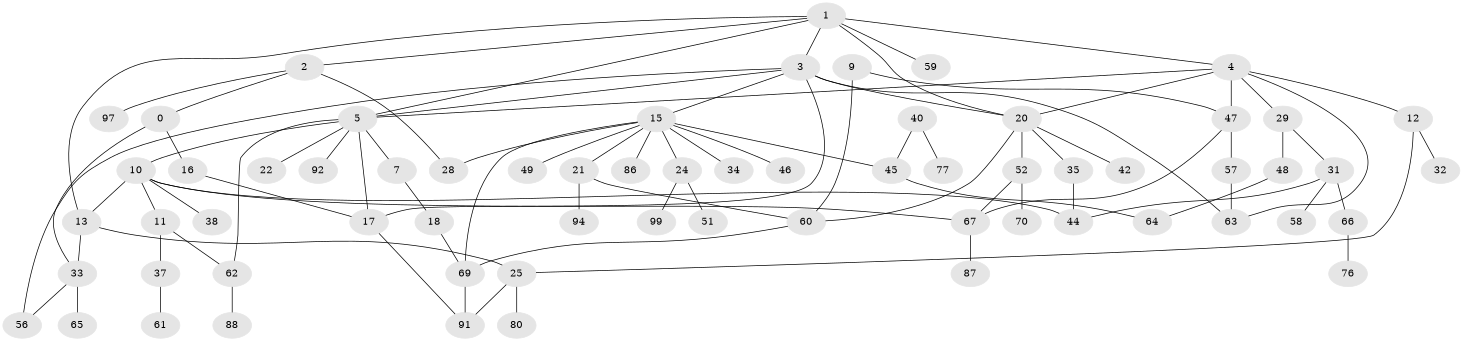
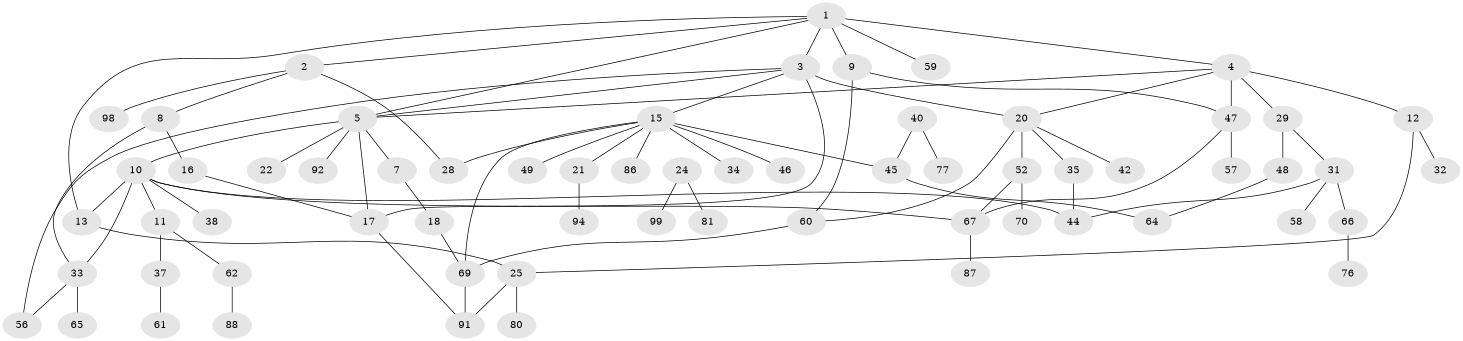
  graph {
    node [color=gray90 style=filled]
    1 [super="+36"]
    2 [super="+68"]
    3 [super="+41"]
    4 [super="+27"]
    5 [super="+6"]
    9
    13 [super="+55"]
    59
-   8 [super="+71" label=0]
+   8 [super="+71"]
    28
-   97
+   97 [label=98]
    15 [super="+23"]
    17 [super="+84"]
    20 [super="+26"]
    56 [super="+78"]
-   63 [super="+74"]
    12 [super="+14"]
    29 [super="+30"]
    47 [super="+82"]
    7
    10 [super="+19"]
    22 [super="+79"]
    62 [super="+75"]
    92
    60 [super="+89"]
    33 [super="+54"]
    25 [super="+96"]
    16
    21 [super="+73"]
    24 [super="+50"]
    34
    45 [super="+83"]
    46
    49
    69 [super="+90"]
    86
    91
    35 [super="+51"]
    42
    52
    32
    31 [super="+43"]
    48
    67 [super="+72"]
    57 [super="+95"]
    18
    11 [super="+39"]
    38
    44 [super="+53"]
    88
    65 [super="+98"]
    37 [super="+100"]
    87
    61
    80
    94
-   81 [label=51]
+   81
    99
    64
    70 [super="+85"]
    58
    66
    76 [super="+93"]
    40
    77
    1 -- 2
    1 -- 3
    1 -- 4
    1 -- 5
-   1 -- 20
+   1 -- 9
    1 -- 13
    1 -- 59
    2 -- 8
    2 -- 28
    2 -- 97
    3 -- 5
    3 -- 15
    3 -- 17
    3 -- 20
    3 -- 56
-   3 -- 63
    4 -- 5
    4 -- 20
-   4 -- 63
    4 -- 12
    4 -- 29
    4 -- 47
    5 -- 17
    5 -- 7
    5 -- 10
    5 -- 22
-   5 -- 62
    5 -- 92
    9 -- 47
    9 -- 60
-   13 -- 33
+   10 -- 33
    13 -- 25
    8 -- 33
    8 -- 16
    15 -- 28
    15 -- 21
-   15 -- 24
    15 -- 34
    15 -- 45
    15 -- 46
    15 -- 49
    15 -- 69
    15 -- 86
    17 -- 91
    20 -- 60
    20 -- 35
    20 -- 42
    20 -- 52
    12 -- 25
    12 -- 32
    29 -- 31
    29 -- 48
    47 -- 67
    47 -- 57
    7 -- 18
    10 -- 13
    10 -- 67
    10 -- 11
    10 -- 38
    10 -- 44
    62 -- 88
    60 -- 69
    33 -- 56
    33 -- 65
    25 -- 91
    25 -- 80
    16 -- 17
-   21 -- 60
    21 -- 94
    24 -- 81
    24 -- 99
    45 -- 64
    69 -- 91
    35 -- 44
    52 -- 67
    52 -- 70
    31 -- 44
    31 -- 58
    31 -- 66
    48 -- 64
    67 -- 87
-   57 -- 63
    18 -- 69
    11 -- 62
    11 -- 37
    37 -- 61
    66 -- 76
    40 -- 45
    40 -- 77
  }
